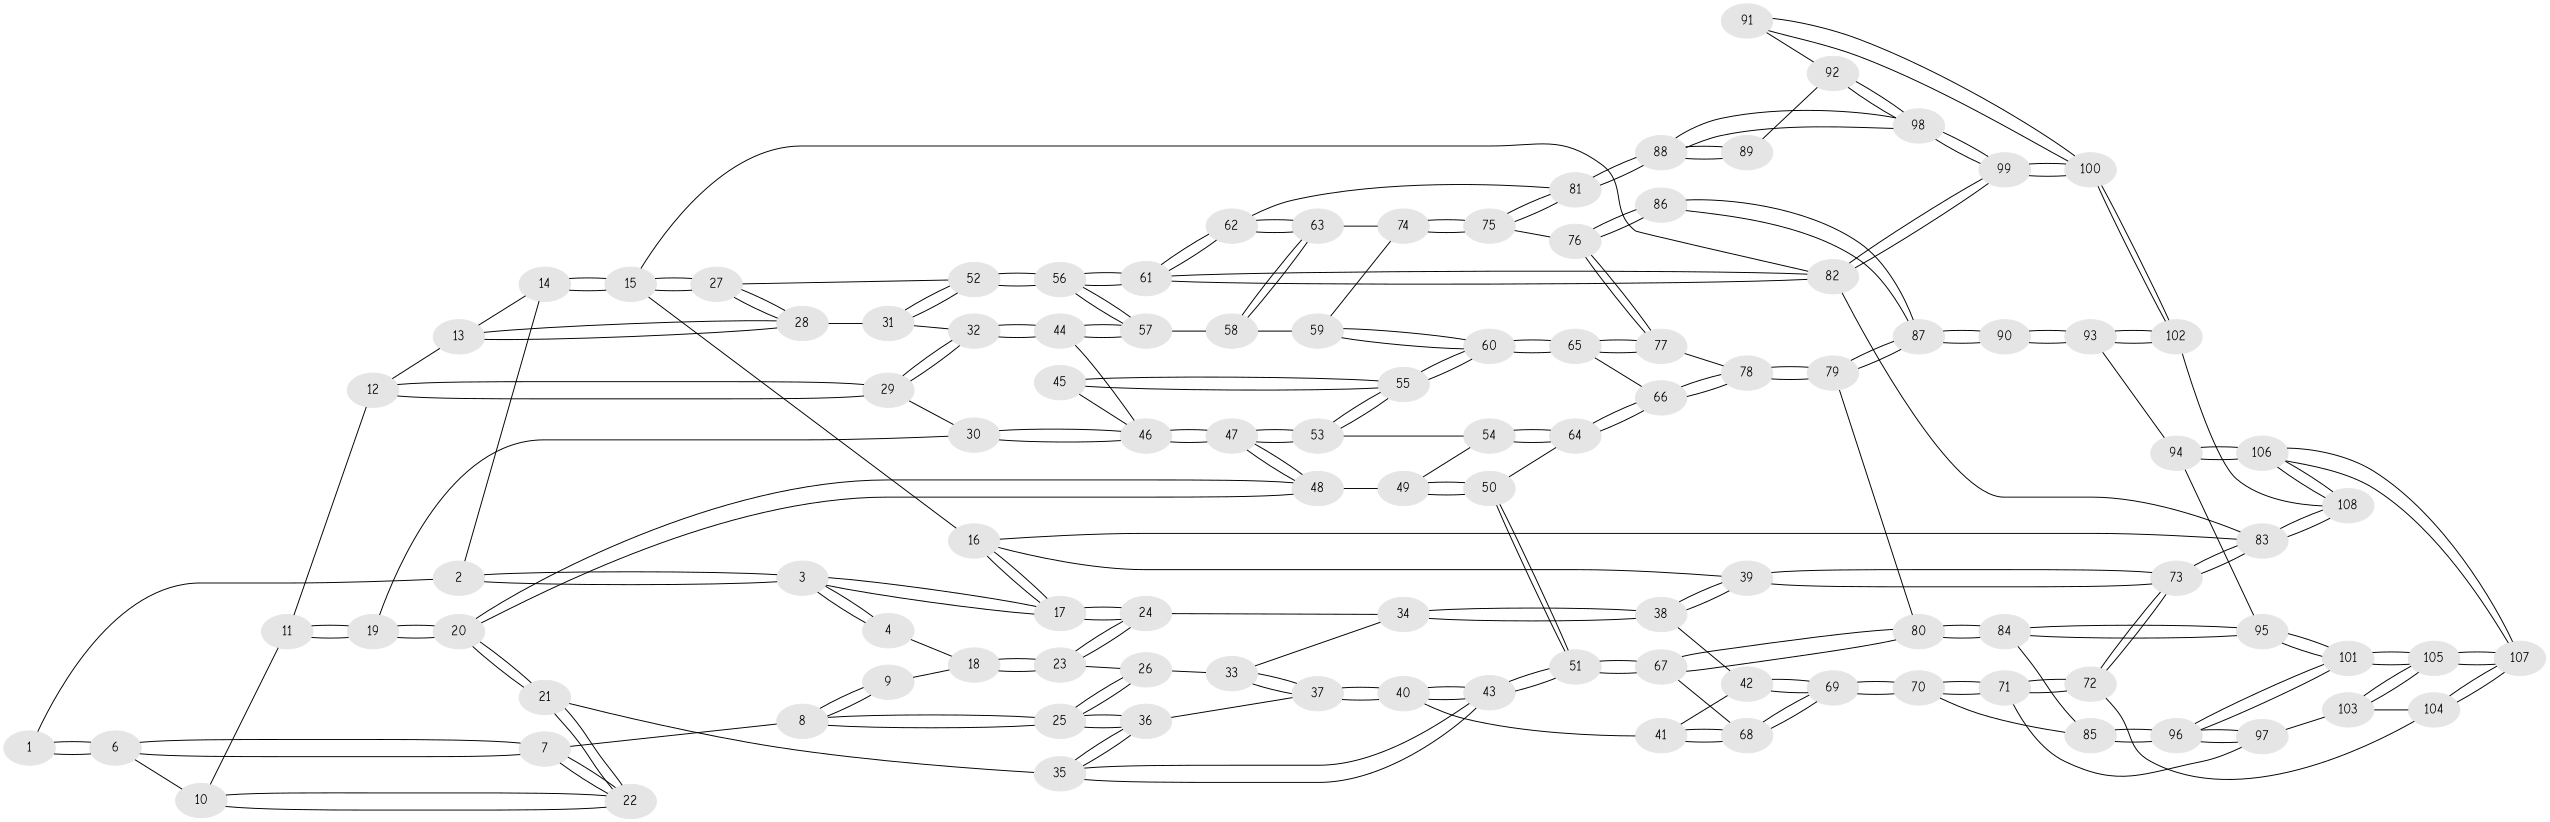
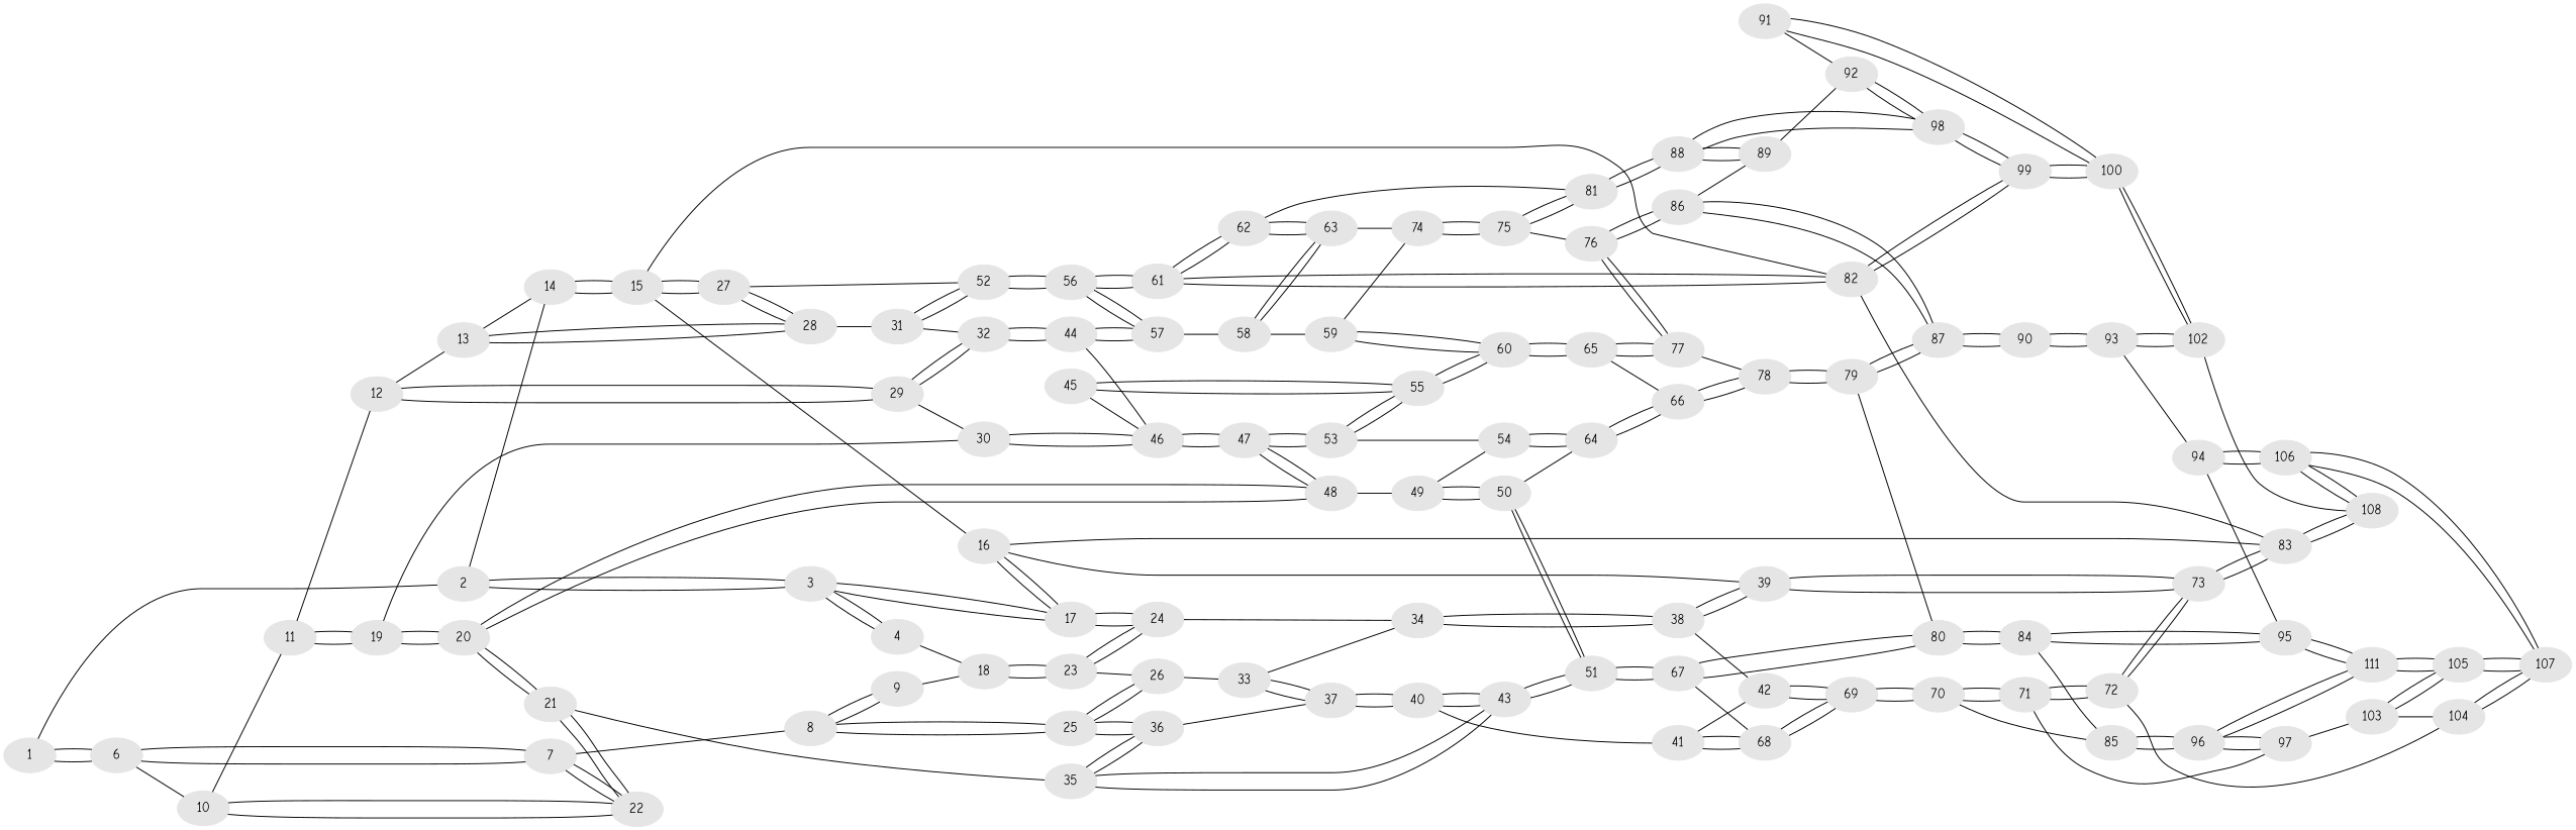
  graph {
    fontname="Comic Neue"
    rankdir=LR
    node [color=gray90 fontname="Comic Neue" style=filled]
    edge [fontname="Comic Neue"]
    1
    2
    6
    3
    14
    7
    10
    4
    17
    15
    18
    24
    23
    9
    8
    22
    11
    25
    26
    36
    12
    19
    13
    29
    20
    30
    28
    32
    31
    16
    27
    82
    39
    83
    52
    99
    73
    108
    34
    21
    48
    46
    35
    49
    43
    33
    38
    37
    56
    44
    47
    57
    40
    42
    51
    41
    69
    68
    70
    67
    45
    55
    58
    60
    53
    54
    50
    64
    66
    80
    61
    65
    62
    59
    63
    74
    75
    77
    81
    88
    78
    79
    84
    71
    85
    72
    97
    96
    104
    103
    107
    76
    86
    87
    89
    90
    95
    98
    100
-   101
+   101 [label=111]
    92
    93
    91
    94
    102
    106
    105
    1 -- 2
    1 -- 6
    1 -- 6
    2 -- 3
    2 -- 3
    2 -- 14
    6 -- 7
    6 -- 7
    6 -- 10
    3 -- 4
    3 -- 4
    3 -- 17
    3 -- 17
    14 -- 15
    14 -- 15
    7 -- 8
    7 -- 22
    7 -- 22
    10 -- 22
    10 -- 22
    10 -- 11
    4 -- 18
    17 -- 24
    17 -- 24
    15 -- 16
    15 -- 27
    15 -- 27
    15 -- 82
    18 -- 23
    18 -- 23
    24 -- 34
    23 -- 24
    23 -- 24
    23 -- 26
    9 -- 18
    8 -- 9
    8 -- 9
    8 -- 25
    8 -- 25
    11 -- 12
    11 -- 19
    11 -- 19
    25 -- 26
    25 -- 26
    25 -- 36
    25 -- 36
    26 -- 33
    36 -- 37
    12 -- 13
    12 -- 29
    12 -- 29
    19 -- 20
    19 -- 20
    19 -- 30
    13 -- 14
    13 -- 28
    13 -- 28
    29 -- 30
    29 -- 32
    29 -- 32
    20 -- 21
    20 -- 21
    20 -- 48
    20 -- 48
    30 -- 46
    30 -- 46
    28 -- 31
    32 -- 44
    32 -- 44
    31 -- 32
    31 -- 52
    31 -- 52
    16 -- 17
    16 -- 17
    16 -- 39
    16 -- 83
    27 -- 28
    27 -- 28
    27 -- 52
    82 -- 83
    82 -- 99
    82 -- 99
    39 -- 73
    39 -- 73
    83 -- 108
    83 -- 108
    52 -- 56
    52 -- 56
    99 -- 100
    99 -- 100
    73 -- 83
    73 -- 83
    34 -- 38
    34 -- 38
    21 -- 22
    21 -- 22
    21 -- 35
    48 -- 49
    46 -- 47
    46 -- 47
    35 -- 36
    35 -- 36
    35 -- 43
    35 -- 43
    49 -- 54
    49 -- 50
    49 -- 50
    43 -- 51
    43 -- 51
    33 -- 34
    33 -- 37
    33 -- 37
    38 -- 39
    38 -- 39
    38 -- 42
    37 -- 40
    37 -- 40
    56 -- 57
    56 -- 57
    56 -- 61
    56 -- 61
    44 -- 46
    44 -- 57
    44 -- 57
    47 -- 48
    47 -- 48
    47 -- 53
    47 -- 53
    57 -- 58
    40 -- 43
    40 -- 43
    40 -- 41
    42 -- 69
    42 -- 69
    51 -- 67
    51 -- 67
    41 -- 42
    41 -- 68
    41 -- 68
    69 -- 70
    69 -- 70
    68 -- 69
    68 -- 69
    70 -- 71
    70 -- 71
    70 -- 85
    67 -- 68
    67 -- 80
    67 -- 80
    45 -- 46
    45 -- 55
    45 -- 55
    55 -- 60
    55 -- 60
    58 -- 59
    58 -- 63
    58 -- 63
    60 -- 65
    60 -- 65
    53 -- 55
    53 -- 55
    53 -- 54
    54 -- 64
    54 -- 64
    50 -- 51
    50 -- 51
    50 -- 64
    64 -- 66
    64 -- 66
    66 -- 78
    66 -- 78
    80 -- 84
    80 -- 84
    61 -- 82
    61 -- 82
    61 -- 62
    61 -- 62
    65 -- 66
    65 -- 77
    65 -- 77
    62 -- 63
    62 -- 63
    62 -- 81
    59 -- 60
    59 -- 60
    59 -- 74
    63 -- 74
    74 -- 75
    74 -- 75
    75 -- 81
    75 -- 81
    75 -- 76
    77 -- 78
    81 -- 88
    81 -- 88
    88 -- 89
    88 -- 89
    88 -- 98
    88 -- 98
    78 -- 79
    78 -- 79
    79 -- 80
    79 -- 87
    79 -- 87
    84 -- 85
    84 -- 95
    84 -- 95
    71 -- 72
    71 -- 72
    71 -- 97
    85 -- 96
    85 -- 96
    72 -- 73
    72 -- 73
    72 -- 104
    97 -- 103
    96 -- 97
    96 -- 97
    96 -- 101
    96 -- 101
    104 -- 107
    104 -- 107
    103 -- 104
    103 -- 105
    103 -- 105
    76 -- 77
    76 -- 77
    76 -- 86
    76 -- 86
    86 -- 87
    86 -- 87
+   86 -- 89
    87 -- 90
    87 -- 90
    89 -- 92
    90 -- 93
    90 -- 93
    95 -- 101
    95 -- 101
    98 -- 99
    98 -- 99
    100 -- 102
    100 -- 102
    101 -- 105
    101 -- 105
    92 -- 98
    92 -- 98
    93 -- 94
    93 -- 102
    93 -- 102
    91 -- 100
    91 -- 100
    91 -- 92
    94 -- 95
    94 -- 106
    94 -- 106
    102 -- 108
    106 -- 108
    106 -- 108
    106 -- 107
    106 -- 107
    105 -- 107
    105 -- 107
  }
